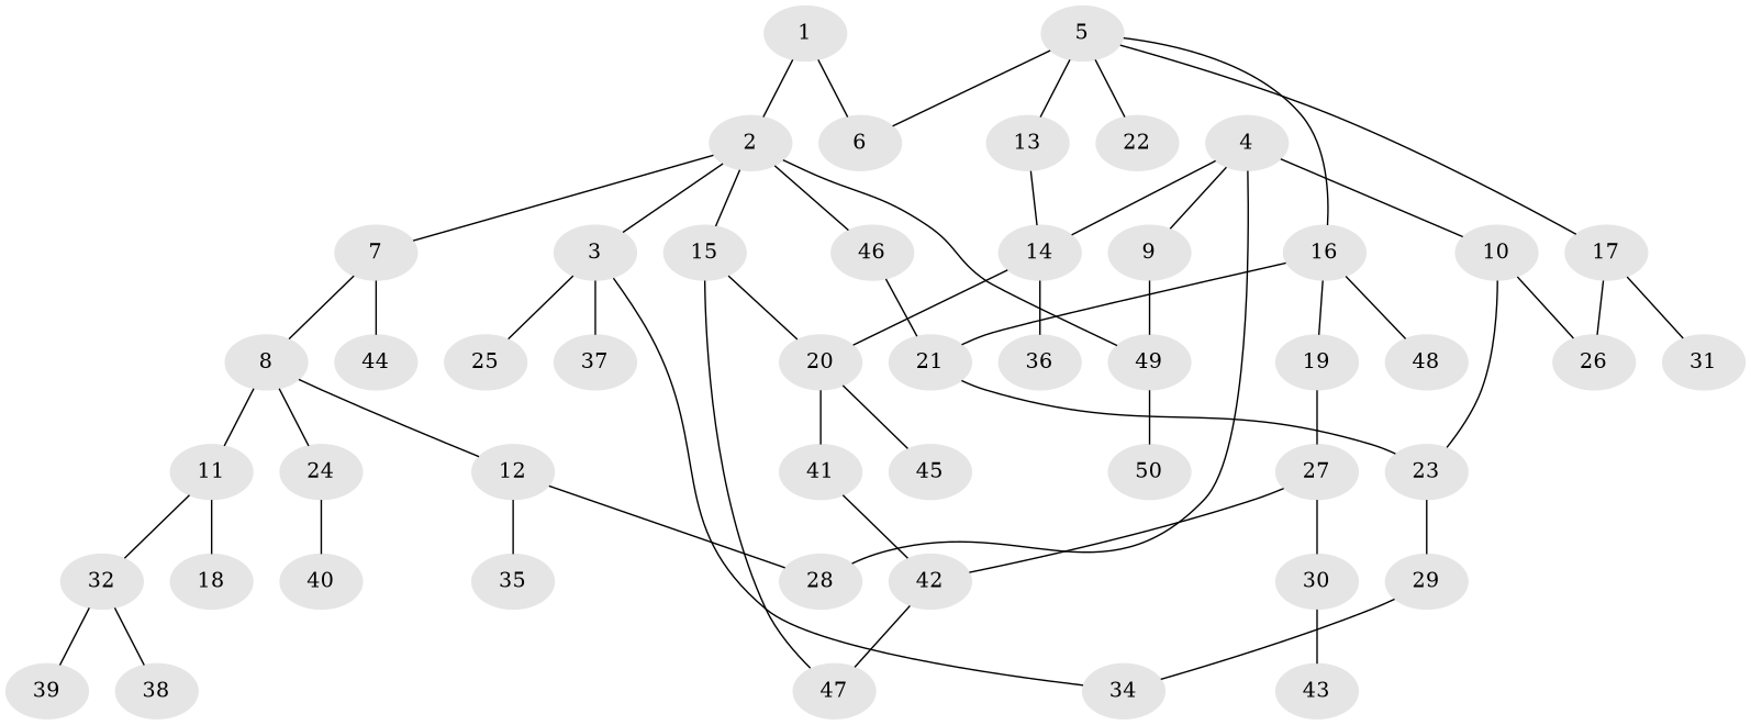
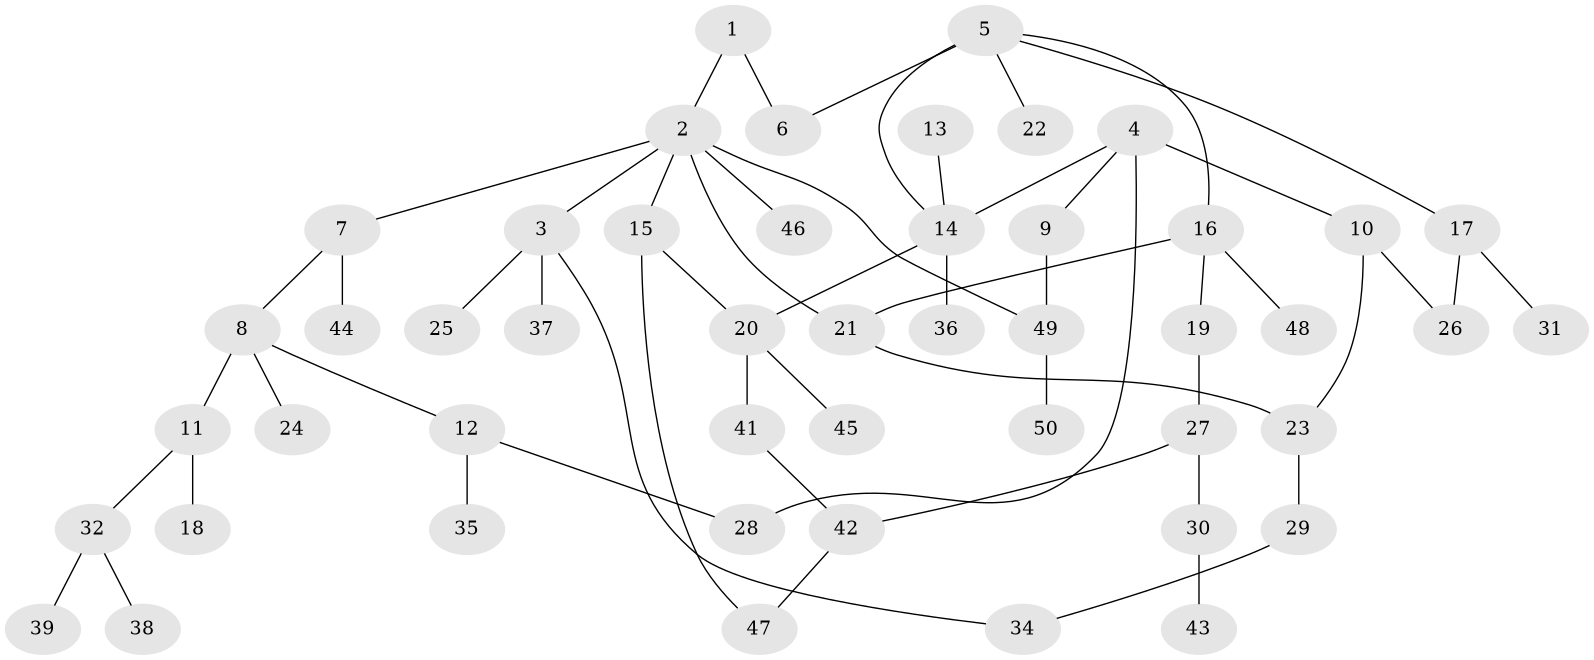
  graph {
    node [color=gray90 style=filled]
    1
    2
    6
    3
    7
    15
    21
    46
    49
    5
    13
    16
    17
    22
    25
    34
    37
    4
    9
    10
    14
    28
    8
    44
    20
    47
    23
    50
    26
    36
    19
    48
    31
    11
    12
    24
    18
    32
    35
-   40
    29
    38
    39
    41
    45
    27
    30
    42
    43
    1 -- 2
    1 -- 6
    2 -- 3
    2 -- 7
    2 -- 15
-   46 -- 21
+   2 -- 21
    2 -- 46
    2 -- 49
    3 -- 25
    3 -- 34
    3 -- 37
    7 -- 8
    7 -- 44
    15 -- 20
    15 -- 47
    21 -- 23
    49 -- 50
    5 -- 6
-   5 -- 13
+   5 -- 14
    5 -- 16
    5 -- 17
    5 -- 22
    13 -- 14
    16 -- 21
    16 -- 19
    16 -- 48
    17 -- 26
    17 -- 31
    4 -- 9
    4 -- 10
    4 -- 14
    4 -- 28
    9 -- 49
    10 -- 23
    10 -- 26
    14 -- 20
    14 -- 36
    8 -- 11
    8 -- 12
    8 -- 24
    20 -- 41
    20 -- 45
    23 -- 29
    19 -- 27
    11 -- 18
    11 -- 32
    12 -- 28
    12 -- 35
-   24 -- 40
    32 -- 38
    32 -- 39
    29 -- 34
    41 -- 42
    27 -- 30
    27 -- 42
    30 -- 43
    42 -- 47
  }
